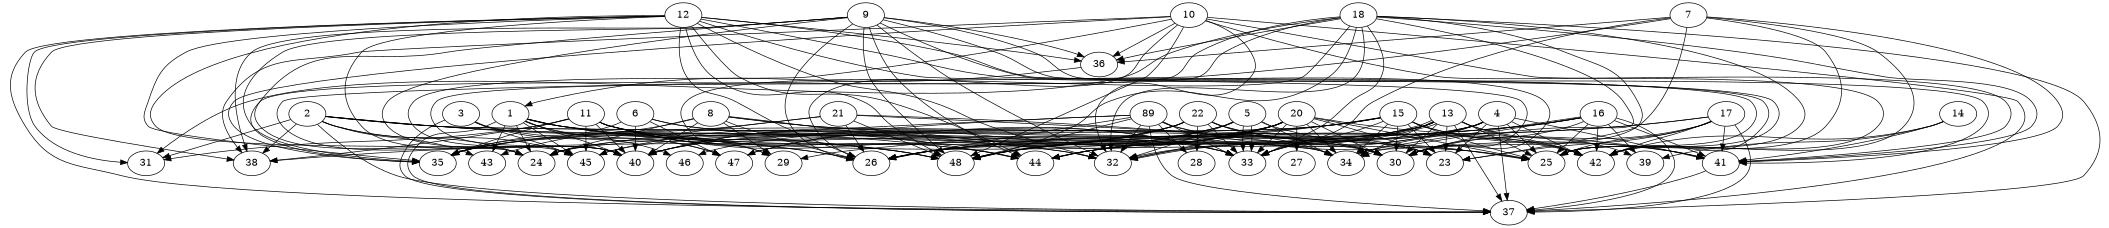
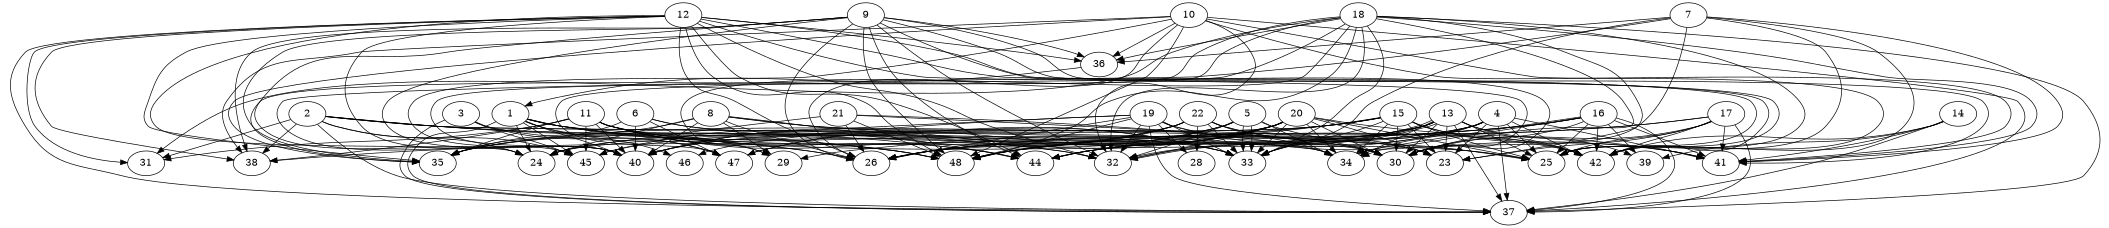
  digraph {
    node [alpha=0.12]
    1 [alpha=0.15 expect_size=54896616831376512]
    24 [alpha=0.05 expect_size=37658132974784288]
    26 [alpha=0.16 expect_size=24033890614774792]
    29 [alpha=0.00 expect_size=3167176219767192158208]
    30 [alpha=0.10 expect_size=1022821531890737152]
    32 [expect_size=3478561254879901184]
    37 [expect_size=1202865066938732288]
    40 [alpha=0.09 expect_size=14100530884247552000000]
-   43 [alpha=0.16 expect_size=967790201313241472]
    45 [alpha=0.11 expect_size=622160508200565632]
    46 [alpha=0.13 expect_size=51250614661678880]
    47 [alpha=0.10 expect_size=30679338867540488]
    48 [alpha=0.02 expect_size=8864408287408426057728]
    36 [alpha=0.02 expect_size=2459552229061906432]
    2 [alpha=0.13 expect_size=5023916815157630976]
    31 [alpha=0.08 expect_size=2611806937825462784]
    34 [alpha=0.02 expect_size=64426796638831544]
    38 [expect_size=7027947519652680]
    44 [expect_size=319113994352822400]
    3 [alpha=0.18 expect_size=4874482555684792320]
    33 [alpha=0.02 expect_size=86941246518808080]
    4 [alpha=0.05 expect_size=13096899745629153280]
    23 [expect_size=1663524138205942016]
    25 [alpha=0.19 expect_size=283426481154286976]
    41 [alpha=0.05 expect_size=1856746951463485696]
    42 [alpha=0.02 expect_size=118801343687818432]
    5 [alpha=0.09 expect_size=1305698711531897749504]
    6 [expect_size=4962374717014227]
    35 [expect_size=974226139431016576]
    7 [alpha=0.14 expect_size=3750256218034931761152]
    8 [alpha=0.06 expect_size=1613238671980104960]
    9 [alpha=0.10 expect_size=1856733557285466624]
    10 [alpha=0.03 expect_size=4772957330953596928]
    11 [alpha=0.14 expect_size=136758347784239328]
    12 [alpha=0.01 expect_size=2087187781489777920]
    13 [alpha=0.02 expect_size=67977346399416144]
    39 [expect_size=116233642749744080]
    14 [alpha=0.01 expect_size=3464168198530511405056]
    15 [alpha=0.14 expect_size=76640669679102768]
    16 [alpha=0.18 expect_size=504328242810634112]
    17 [alpha=0.18 expect_size=52986495375129192]
    18 [alpha=0.14 expect_size=157680314365678048]
-   19 [alpha=0.00 expect_size=1089358913498775552000 label=89]
+   19 [alpha=0.00 expect_size=1089358913498775552000]
    28 [alpha=0.17 expect_size=59899693986881152]
    20 [alpha=0.05 expect_size=657505570830090764288]
-   27 [alpha=0.09 expect_size=634908296871936000000]
    21 [alpha=0.19 expect_size=50062242929963736]
    22 [alpha=0.08 expect_size=19562260542722944]
    1 -> 24
    1 -> 26
    1 -> 29
    1 -> 30
    1 -> 32
    1 -> 37
    1 -> 40
-   1 -> 43
    1 -> 45
    1 -> 46
    1 -> 47
    1 -> 48
    36 -> 1
    2 -> 24
    2 -> 26
    2 -> 30
    2 -> 37
-   2 -> 43
    2 -> 45
    2 -> 48
    2 -> 31
    2 -> 34
    2 -> 38
    2 -> 44
    3 -> 37
    3 -> 45
    3 -> 47
    3 -> 33
    4 -> 26
    4 -> 32
    4 -> 37
    4 -> 40
    4 -> 34
    4 -> 44
    4 -> 33
    4 -> 23
    4 -> 25
    4 -> 41
    4 -> 42
    5 -> 26
    5 -> 32
    5 -> 40
    5 -> 48
    5 -> 34
    5 -> 33
    5 -> 33
    5 -> 25
    6 -> 30
    6 -> 40
    6 -> 47
    6 -> 33
    6 -> 35
    7 -> 30
    7 -> 45
    7 -> 36
    7 -> 33
    7 -> 25
    7 -> 41
    7 -> 42
    8 -> 24
    8 -> 26
    8 -> 29
    8 -> 40
    8 -> 44
    8 -> 33
    8 -> 23
    8 -> 35
    9 -> 24
    9 -> 26
    9 -> 30
    9 -> 32
    9 -> 40
    9 -> 48
    9 -> 36
    9 -> 38
    9 -> 44
    9 -> 25
    9 -> 41
    9 -> 35
    10 -> 26
    10 -> 32
    10 -> 37
    10 -> 40
    10 -> 48
    10 -> 36
    10 -> 38
    10 -> 41
    10 -> 42
    10 -> 35
    11 -> 32
    11 -> 40
    11 -> 45
    11 -> 48
    11 -> 31
    11 -> 38
    11 -> 44
    11 -> 25
    11 -> 42
    11 -> 35
    12 -> 24
    12 -> 26
    12 -> 30
    12 -> 32
    12 -> 37
    12 -> 40
    12 -> 48
    12 -> 36
    12 -> 31
    12 -> 38
    12 -> 44
    12 -> 25
    12 -> 42
    12 -> 35
    13 -> 24
    13 -> 30
    13 -> 32
    13 -> 32
    13 -> 37
    13 -> 45
    13 -> 34
    13 -> 44
    13 -> 33
    13 -> 23
    13 -> 25
    13 -> 42
    13 -> 35
    13 -> 39
-   41 -> 37
+   14 -> 37
    14 -> 41
    14 -> 42
    14 -> 39
    15 -> 26
    15 -> 30
    15 -> 40
    15 -> 34
    15 -> 38
    15 -> 44
    15 -> 33
    15 -> 23
    15 -> 25
    15 -> 41
    15 -> 42
    15 -> 35
    16 -> 26
    16 -> 29
    16 -> 30
    16 -> 37
    16 -> 48
    16 -> 34
    16 -> 34
    16 -> 25
    16 -> 41
    16 -> 42
    16 -> 39
    17 -> 30
    17 -> 37
    17 -> 48
    17 -> 44
    17 -> 23
    17 -> 25
    17 -> 41
    17 -> 42
    18 -> 29
    18 -> 30
    18 -> 32
    18 -> 37
    18 -> 40
+   18 -> 47
    18 -> 48
    18 -> 36
    18 -> 31
    18 -> 33
    18 -> 23
    18 -> 25
    18 -> 41
    18 -> 35
    19 -> 24
    19 -> 26
    19 -> 30
    19 -> 32
    19 -> 37
    19 -> 46
    19 -> 48
    19 -> 33
    19 -> 41
    19 -> 28
    20 -> 26
    20 -> 30
    20 -> 32
    20 -> 40
    20 -> 47
    20 -> 48
    20 -> 34
    20 -> 44
    20 -> 33
    20 -> 23
    20 -> 25
    20 -> 41
    20 -> 35
-   20 -> 27
    21 -> 24
    21 -> 26
-   21 -> 43
    21 -> 48
    21 -> 34
    21 -> 25
    22 -> 26
    22 -> 45
    22 -> 47
    22 -> 48
    22 -> 34
    22 -> 33
    22 -> 23
    22 -> 42
    22 -> 28
  }
